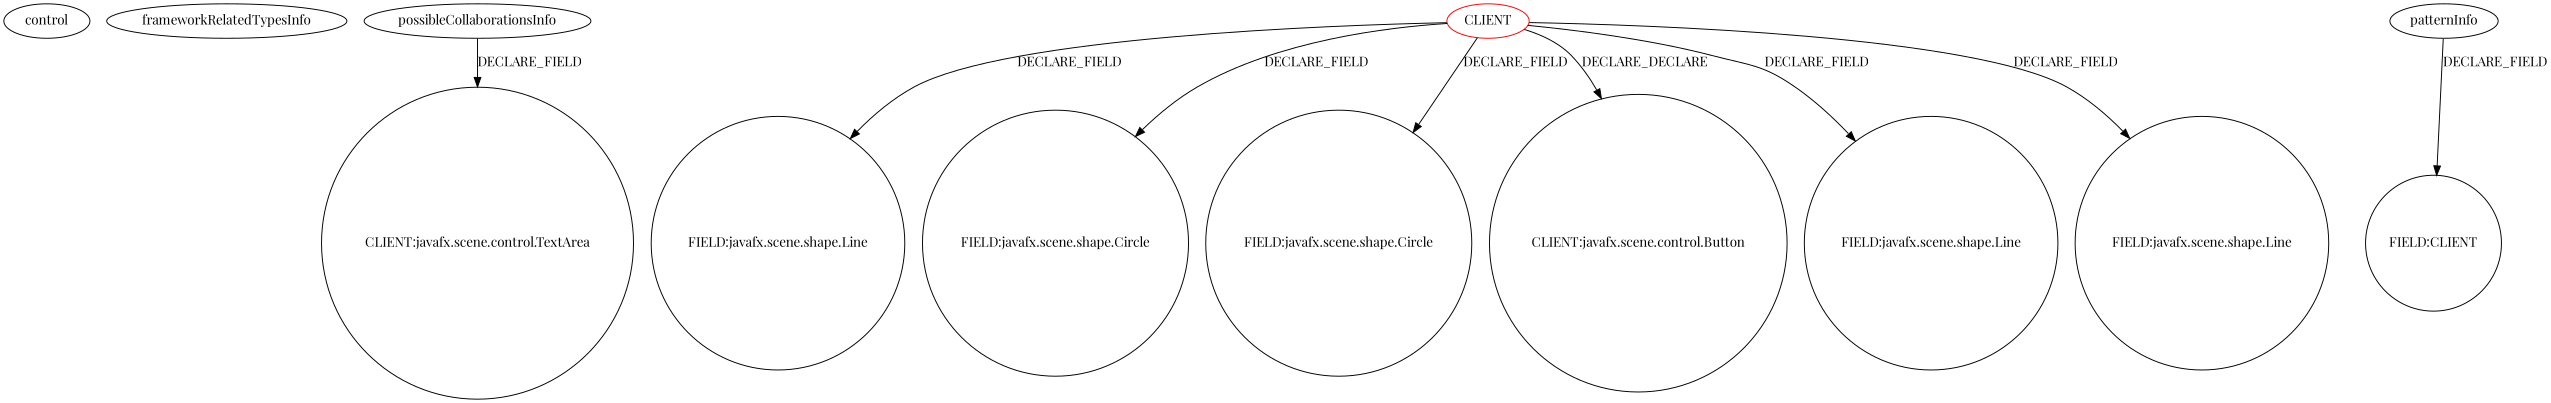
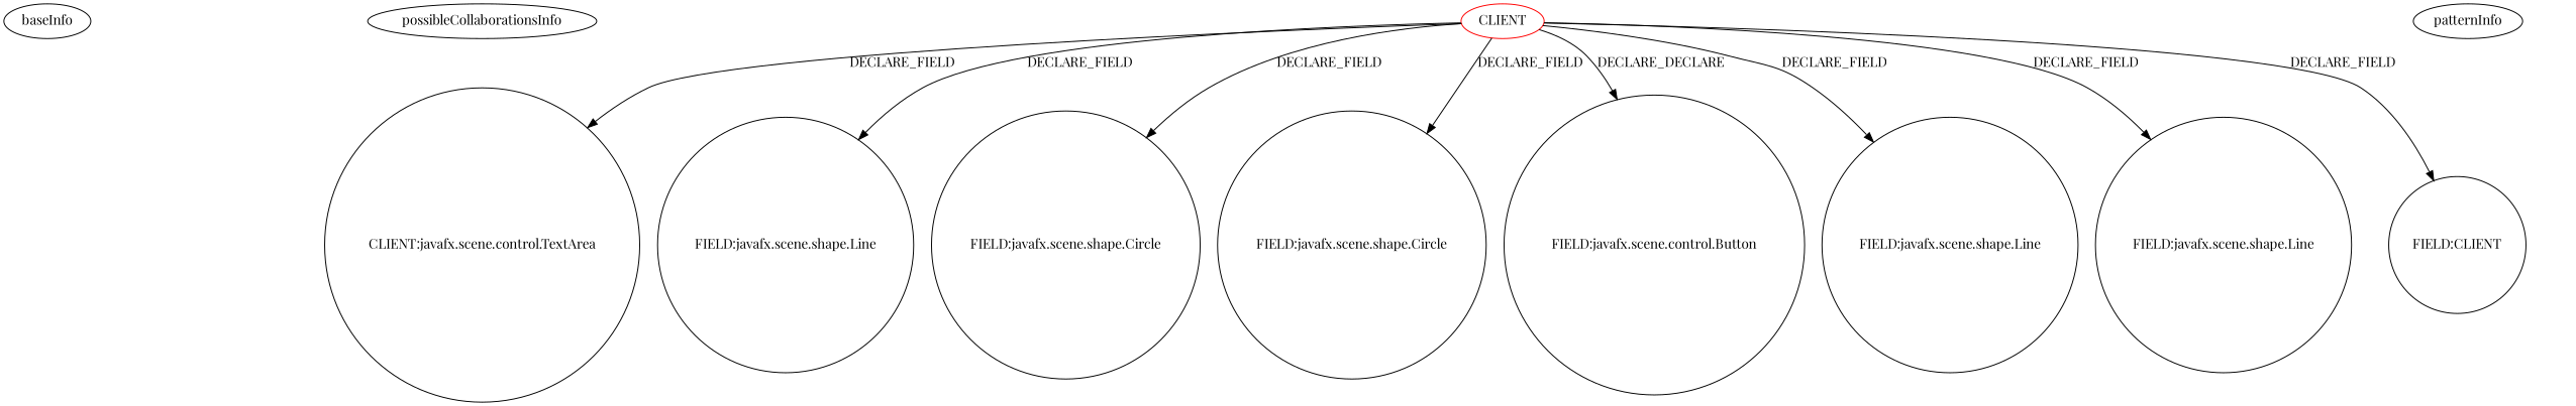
  digraph {
    fontname="Playfair Display"
    node [fontname="Playfair Display" isFrameworkType=false vertexType=FIELD_DECLARATION shape=circle]
    edge [fontname="Playfair Display"]
-   baseInfo [category=pattern graphId=8 isAnonymous=false possibleRelation=false label=control isFrameworkType="" vertexType="" shape=""]
-   frameworkRelatedTypesInfo [isFrameworkType="" vertexType="" shape=""]
+   baseInfo [category=pattern graphId=8 isAnonymous=false possibleRelation=false isFrameworkType="" vertexType="" shape=""]
    possibleCollaborationsInfo [isFrameworkType="" vertexType="" shape=""]
    patternInfo [frequency=3.0 patternRootClient=0 isFrameworkType="" vertexType="" shape=""]
    n5 [color=red label=CLIENT vertexType=ROOT_CLIENT_CLASS_DECLARATION shape=""]
    n6 [label="FIELD:javafx.scene.shape.Line"]
    n7 [label="FIELD:javafx.scene.shape.Circle"]
    n8 [label="FIELD:javafx.scene.shape.Circle"]
-   n9 [label="CLIENT:javafx.scene.control.Button"]
+   n9 [label="FIELD:javafx.scene.control.Button"]
    n10 [label="FIELD:javafx.scene.shape.Line"]
    n11 [label="FIELD:javafx.scene.shape.Line"]
    n12 [label="CLIENT:javafx.scene.control.TextArea"]
    n13 [label="FIELD:CLIENT"]
    n5 -> n6 [label=DECLARE_FIELD]
    n5 -> n7 [label=DECLARE_FIELD]
    n5 -> n8 [label=DECLARE_FIELD]
    n5 -> n9 [label=DECLARE_DECLARE]
    n5 -> n10 [label=DECLARE_FIELD]
    n5 -> n11 [label=DECLARE_FIELD]
-   possibleCollaborationsInfo -> n12 [label=DECLARE_FIELD]
-   patternInfo -> n13 [label=DECLARE_FIELD]
+   n5 -> n12 [label=DECLARE_FIELD]
+   n5 -> n13 [label=DECLARE_FIELD]
  }
